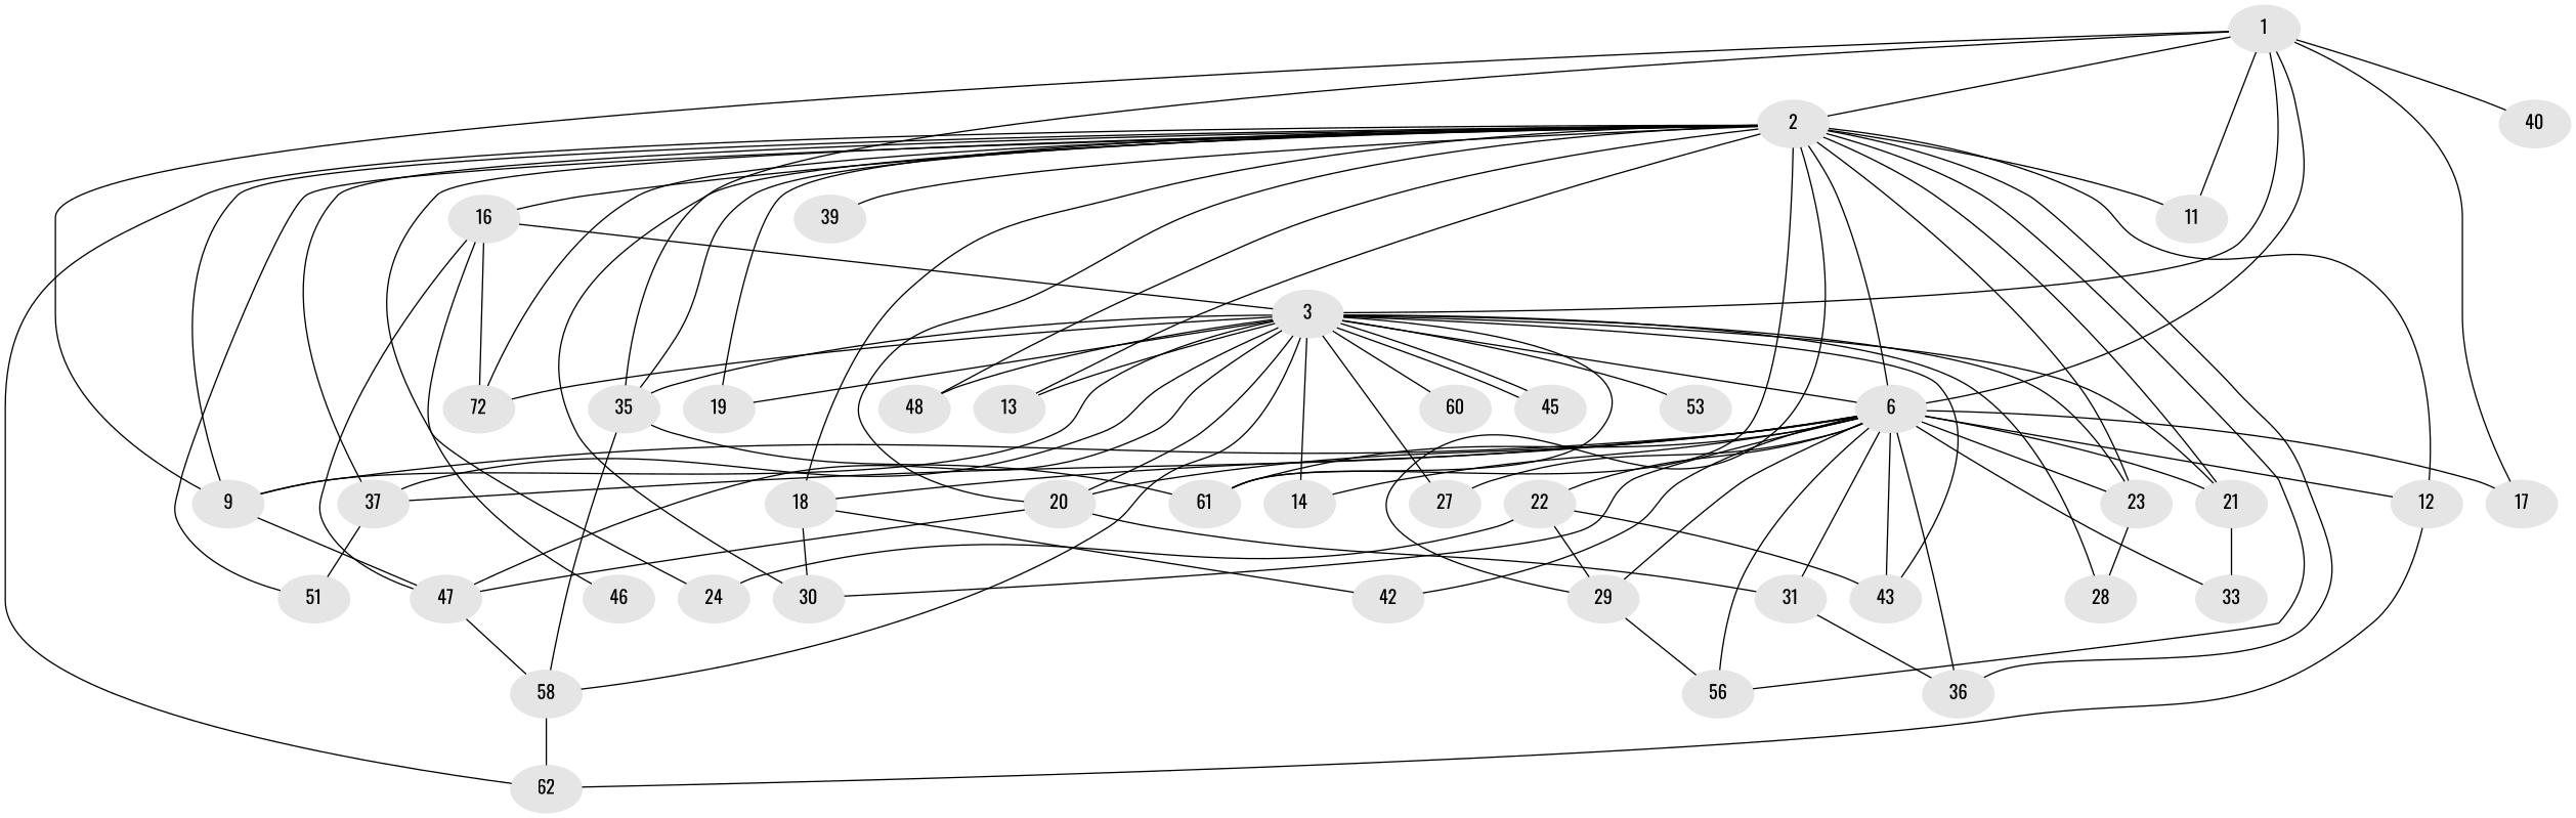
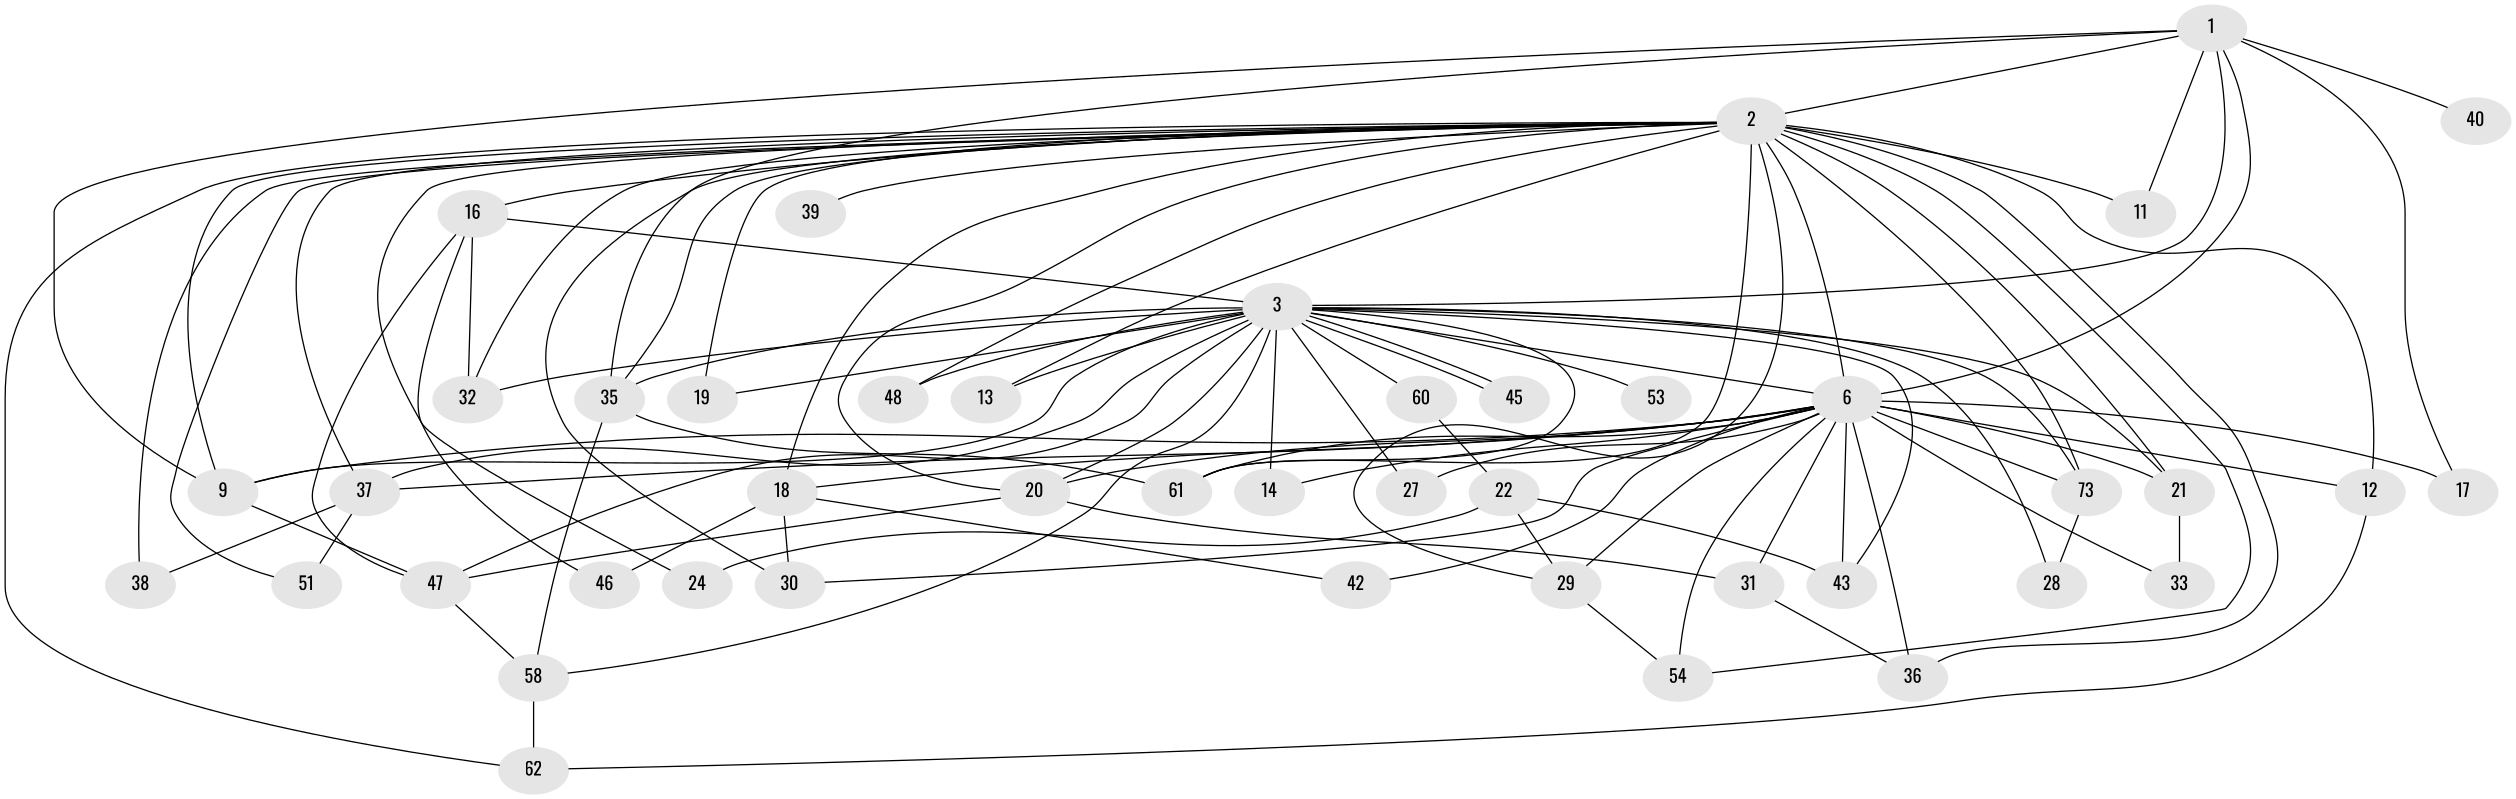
  graph {
    fontname=Oswald
    node [color=gray90 fontname=Oswald style=filled]
    edge [fontname=Oswald]
    1 [super="+70"]
    2 [super="+15+26+75+72+59+5+69"]
    3 [super="+4+86+52"]
    6 [super="+7"]
    9 [super="+83+63"]
    11
    17
    35
    40
    12
    13
    16
    18 [super="+41"]
    19
    20 [super="+54"]
    21
-   23
+   23 [label=73]
    24
    29
    30
-   32 [label=72]
+   32
    36
    37 [super="+73+50"]
+   38
    39
    48
    51
-   56
+   56 [label=54]
    61 [super="+66+85"]
    62 [super="+84"]
    14
    27
    28
    43
    45
    47
    53
    58 [super="+64"]
    60
    22
    31
    33
    42
    46
    1 -- 2 [weight=3]
    1 -- 3 [weight=2]
    1 -- 6 [weight=4]
    1 -- 9
    1 -- 11
    1 -- 17
    1 -- 35
    1 -- 40
    2 -- 6 [weight=13]
    2 -- 9 [weight=3]
    2 -- 11
    2 -- 35
    2 -- 12
    2 -- 13 [weight=2]
    2 -- 16 [weight=2]
    2 -- 18 [weight=2]
    2 -- 19
    2 -- 20 [weight=2]
    2 -- 21 [weight=2]
    2 -- 23
    2 -- 24
    2 -- 29
    2 -- 30
    2 -- 32
    2 -- 36
    2 -- 37 [weight=2]
+   2 -- 38
    2 -- 39
    2 -- 48
    2 -- 51
    2 -- 56
    2 -- 61
    2 -- 62
    3 -- 6 [weight=7]
    3 -- 9 [weight=3]
    3 -- 35
    3 -- 13
    3 -- 19
    3 -- 20 [weight=2]
    3 -- 21
    3 -- 23
    3 -- 32
    3 -- 37 [weight=2]
    3 -- 48
    3 -- 61
    3 -- 14
    3 -- 27
    3 -- 28
    3 -- 43
    3 -- 45
    3 -- 45
    3 -- 47
    3 -- 53 [weight=2]
    3 -- 58
    3 -- 60 [weight=2]
    6 -- 9 [weight=3]
    6 -- 17
    6 -- 12
    6 -- 18
    6 -- 20 [weight=2]
    6 -- 21
    6 -- 23
    6 -- 29
    6 -- 30
    6 -- 36
    6 -- 37
    6 -- 56
    6 -- 61
    6 -- 14 [weight=2]
    6 -- 27
    6 -- 43
-   6 -- 22 [weight=2]
+   60 -- 22 [weight=2]
    6 -- 31
    6 -- 33
    6 -- 42
    9 -- 47
    35 -- 61 [weight=2]
    35 -- 58
    12 -- 62
    16 -- 3 [weight=8]
    16 -- 32
    16 -- 47
    16 -- 46
    18 -- 30
    18 -- 42
+   18 -- 46
    20 -- 47
    20 -- 31
    21 -- 33
    23 -- 28
    29 -- 56
+   37 -- 38
    37 -- 51
    47 -- 58
    58 -- 62
    22 -- 24
    22 -- 29
    22 -- 43
    31 -- 36
  }
